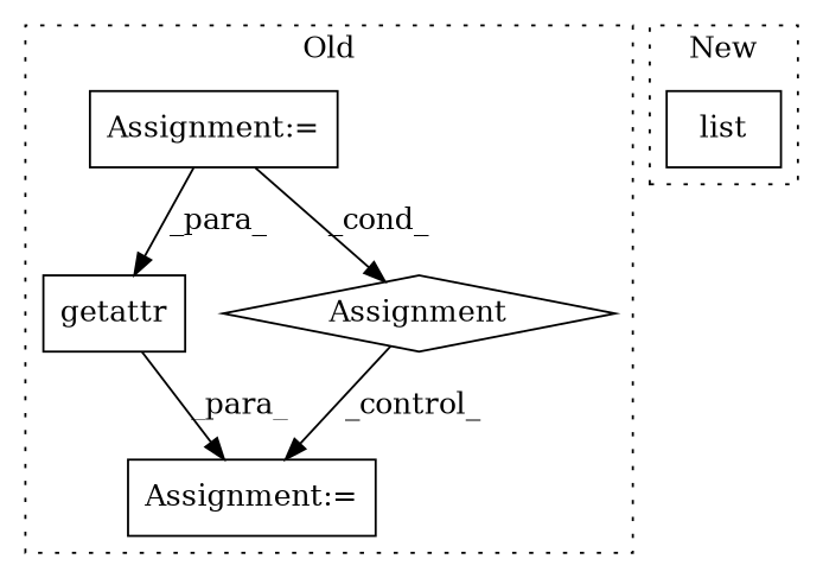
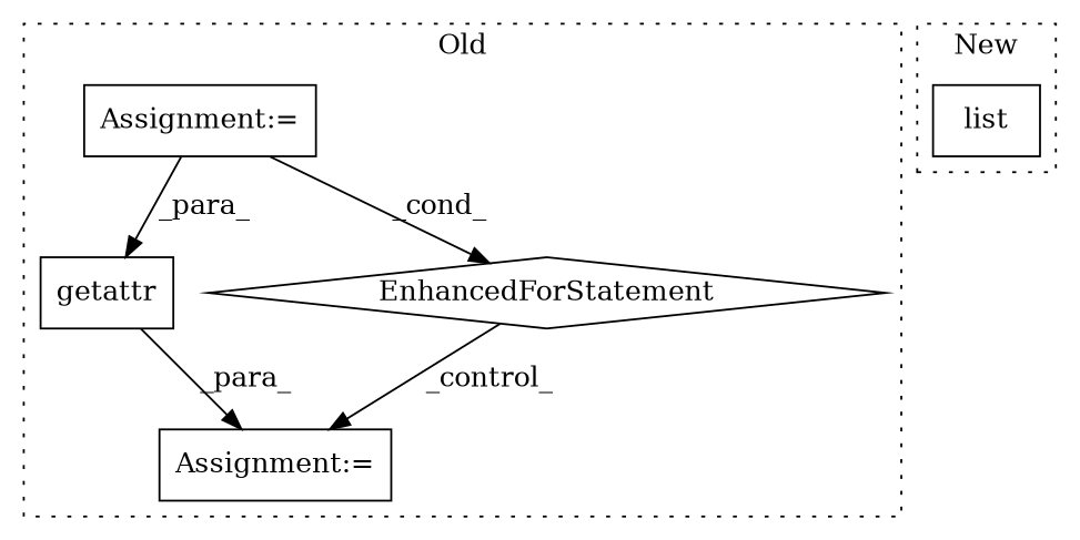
  digraph {
    node [a=32 shape=box]
    n1 [l="8,1" label=getattr s="6841,6856"]
    n2 [a=7 l=1 label="Assignment:=" s=6840]
-   n3 [a=70 l="53,2" label=Assignment s="6563,6648" shape=diamond]
+   n3 [a=70 l="53,2" label=EnhancedForStatement s="6563,6648" shape=diamond]
    n4 [a=7 l=8 label="Assignment:=" s=6476]
    n5 [l="5,1" label=list s="2485,2512"]
    subgraph cluster_1 {
      label=Old
      style=dotted
      n1
      n2
      n3
      n4
    }
    subgraph cluster_2 {
      label=New
      style=dotted
      n5
    }
    n1 -> n2 [label=_para_]
    n3 -> n2 [label=_control_]
    n4 -> n1 [label=_para_]
    n4 -> n3 [label=_cond_]
  }
